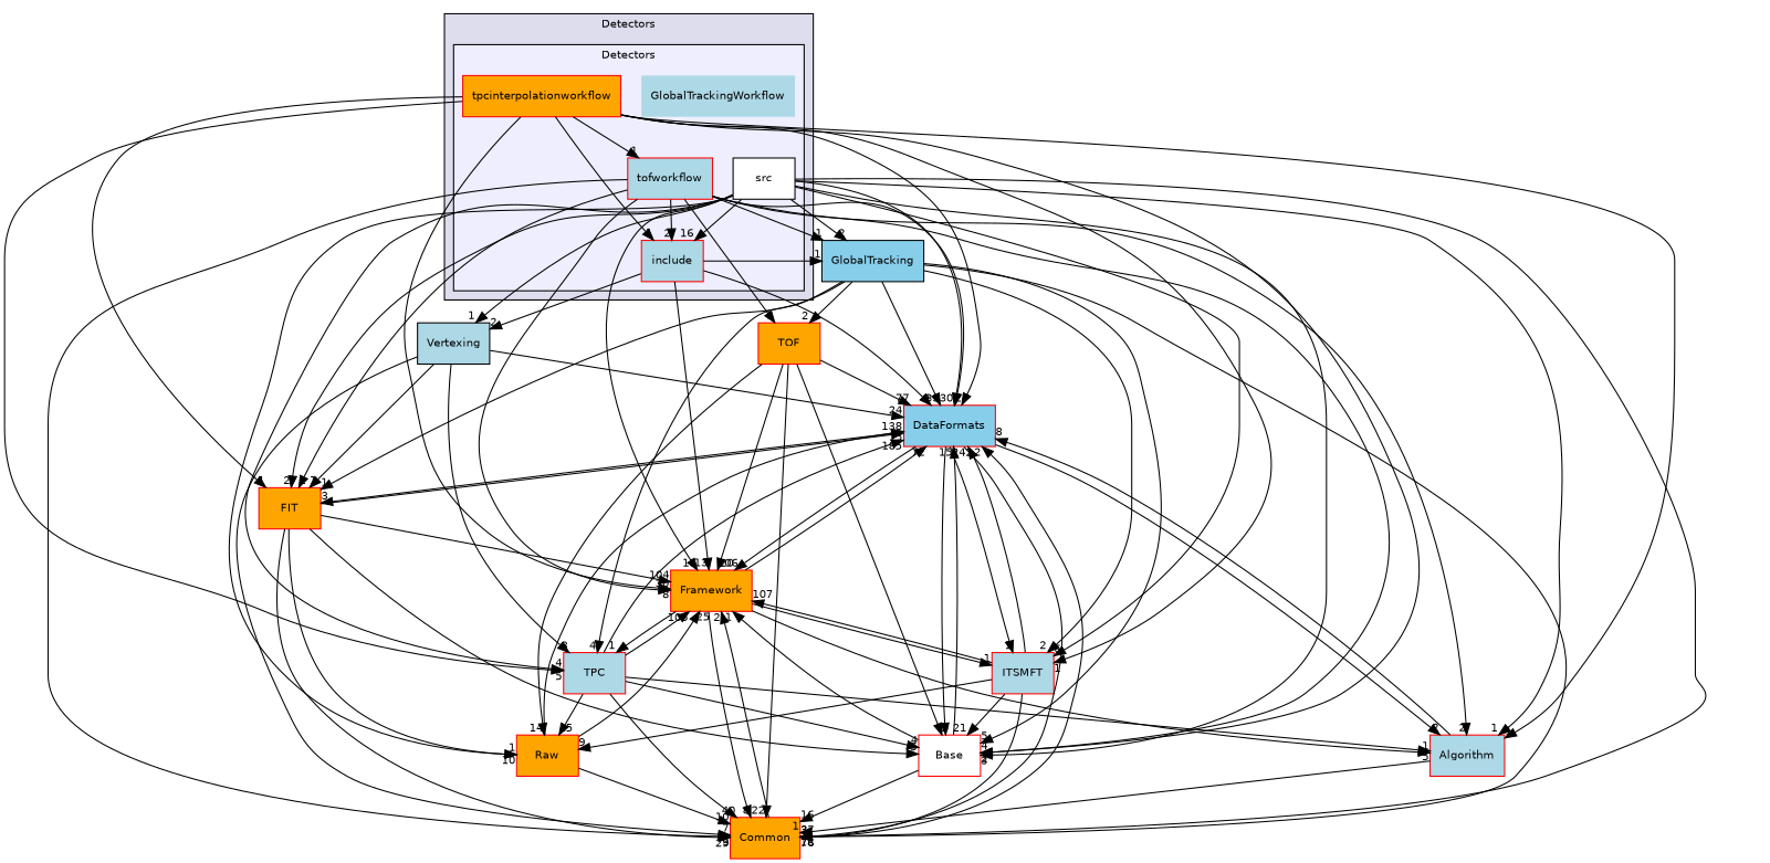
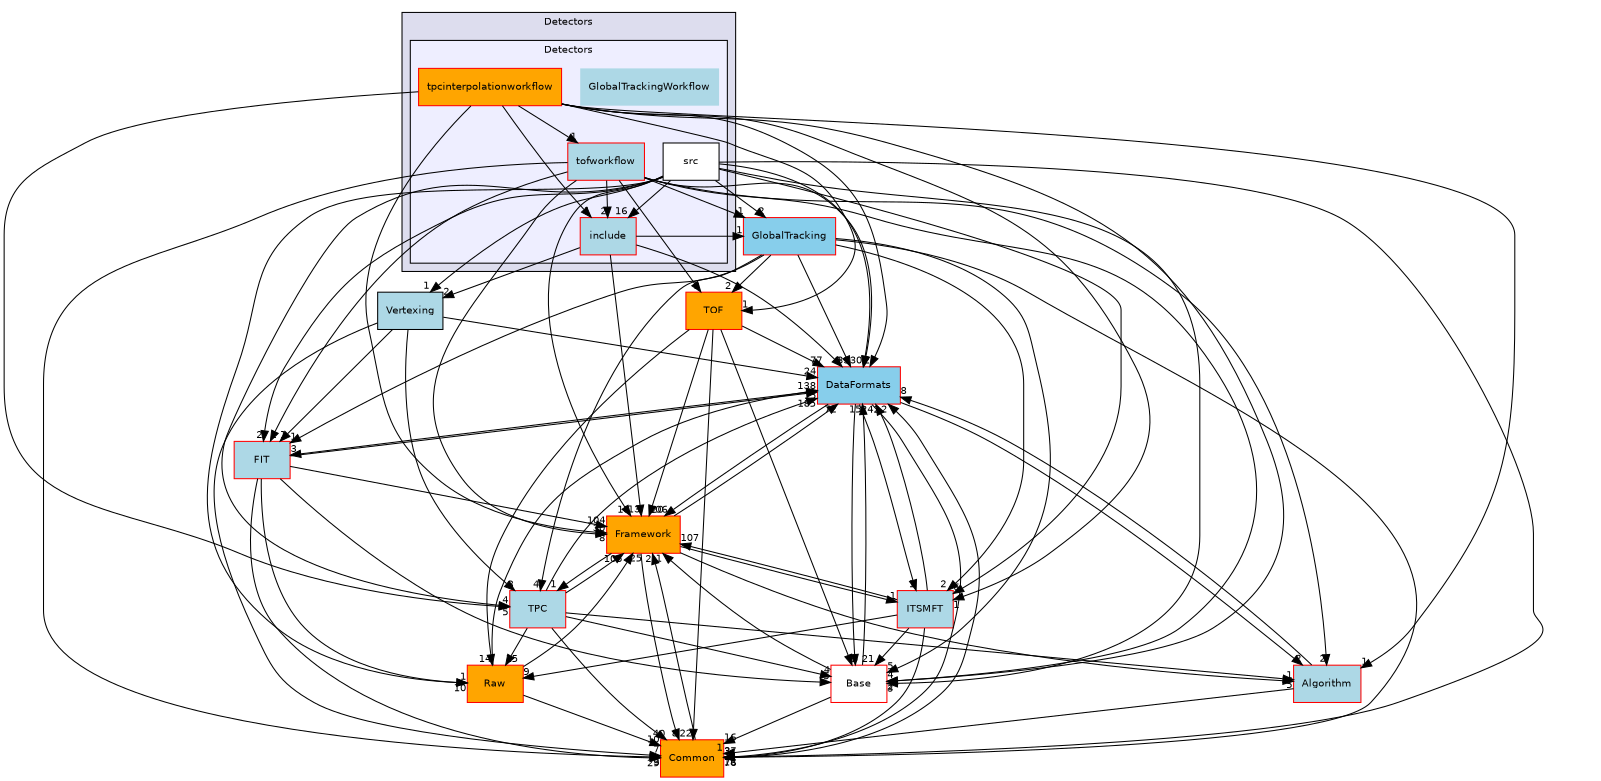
  digraph {
    compound=true
    node [fillcolor=lightblue fontname=Helvetica fontsize=10 shape=box style=filled color=red]
    edge [headlabel=1 labeldistance=1.5 labelfontname=Helvetica labelfontsize=10]
    n1 [label=GlobalTrackingWorkflow shape=plaintext color=""]
    n2 [label=include]
    n3 [color=black fillcolor=white label=src]
    n4 [label=tofworkflow]
    n5 [fillcolor=orange label=tpcinterpolationworkflow]
    n6 [color=black label=Vertexing]
-   n7 [color=black fillcolor=skyblue label=GlobalTracking]
+   n7 [fillcolor=skyblue label=GlobalTracking]
    n8 [fillcolor=orange label=Framework]
    n9 [fillcolor=skyblue label=DataFormats]
    n10 [fillcolor=orange label=Common]
-   n11 [fillcolor=orange label=FIT]
+   n11 [label=FIT]
    n12 [label=TPC]
    n13 [fillcolor=white label=Base]
    n14 [label=ITSMFT]
    n15 [label=Algorithm]
    n16 [fillcolor=orange label=Raw]
    n17 [fillcolor=orange label=TOF]
    subgraph cluster_1 {
      bgcolor="#ddddee"
      fontname=Helvetica
      fontsize=10
      label=Detectors
      pencolor=black
      subgraph cluster_2 {
        bgcolor="#eeeeff"
        fontname=Helvetica
        fontsize=10
        label=Detectors
        pencolor=black
        n1
        n2
        n3
        n4
        n5
      }
    }
    n2 -> n6 [headlabel=2]
    n2 -> n7
    n2 -> n8 [headlabel=13]
    n2 -> n9 [headlabel=9]
    n3 -> n2 [headlabel=16]
    n3 -> n6
    n3 -> n7 [headlabel=2]
    n3 -> n8 [headlabel=18]
    n3 -> n9 [headlabel=30]
    n3 -> n10 [headlabel=3]
    n3 -> n11 [headlabel=2]
    n3 -> n12 [headlabel=4]
    n3 -> n13 [headlabel=3]
    n3 -> n14 [headlabel=6]
-   n3 -> n15
    n3 -> n16
    n4 -> n2 [headlabel=2]
    n4 -> n7
    n4 -> n8 [headlabel=30]
    n4 -> n9 [headlabel=27]
    n4 -> n10 [headlabel=3]
    n4 -> n11
    n4 -> n13 [headlabel=4]
    n4 -> n15 [headlabel=2]
    n4 -> n17 [headlabel=9]
    n5 -> n2
    n5 -> n4
    n5 -> n8 [headlabel=8]
    n5 -> n9 [headlabel=7]
    n5 -> n12 [headlabel=5]
    n5 -> n13 [headlabel=2]
    n5 -> n14
    n5 -> n15
-   n5 -> n11
+   n5 -> n17
    n6 -> n9 [headlabel=24]
    n6 -> n10 [headlabel=7]
    n6 -> n11
    n6 -> n12 [headlabel=3]
    n7 -> n9 [headlabel=33]
    n7 -> n10 [headlabel=18]
    n7 -> n11
    n7 -> n12 [headlabel=4]
    n7 -> n13 [headlabel=5]
    n7 -> n14 [headlabel=2]
    n7 -> n17 [headlabel=2]
    n8 -> n9 [headlabel=72]
    n8 -> n10 [headlabel=8]
    n8 -> n12
    n8 -> n14
    n8 -> n15
    n9 -> n8 [headlabel=20]
    n9 -> n10 [headlabel=37]
    n9 -> n11 [headlabel=3]
    n9 -> n13
    n9 -> n14
    n9 -> n15 [headlabel=2]
    n10 -> n8 [headlabel=2]
    n10 -> n9 [headlabel=2]
    n11 -> n8 [headlabel=104]
    n11 -> n9 [headlabel=138]
    n11 -> n10 [headlabel=29]
    n11 -> n13 [headlabel=5]
    n11 -> n16 [headlabel=10]
    n12 -> n8 [headlabel=105]
    n12 -> n9 [headlabel=185]
    n12 -> n10 [headlabel=40]
    n12 -> n13 [headlabel=4]
    n12 -> n15 [headlabel=5]
    n12 -> n16 [headlabel=15]
    n13 -> n8
    n13 -> n9 [headlabel=15]
    n13 -> n10 [headlabel=16]
    n14 -> n8 [headlabel=107]
    n14 -> n9 [headlabel=242]
    n14 -> n10 [headlabel=76]
    n14 -> n13 [headlabel=21]
    n14 -> n16 [headlabel=9]
    n15 -> n9 [headlabel=8]
    n15 -> n10
    n16 -> n8 [headlabel=25]
    n16 -> n9 [headlabel=15]
    n16 -> n10 [headlabel=10]
    n17 -> n8 [headlabel=106]
    n17 -> n9 [headlabel=77]
    n17 -> n10 [headlabel=22]
    n17 -> n13 [headlabel=5]
    n17 -> n16 [headlabel=14]
  }
